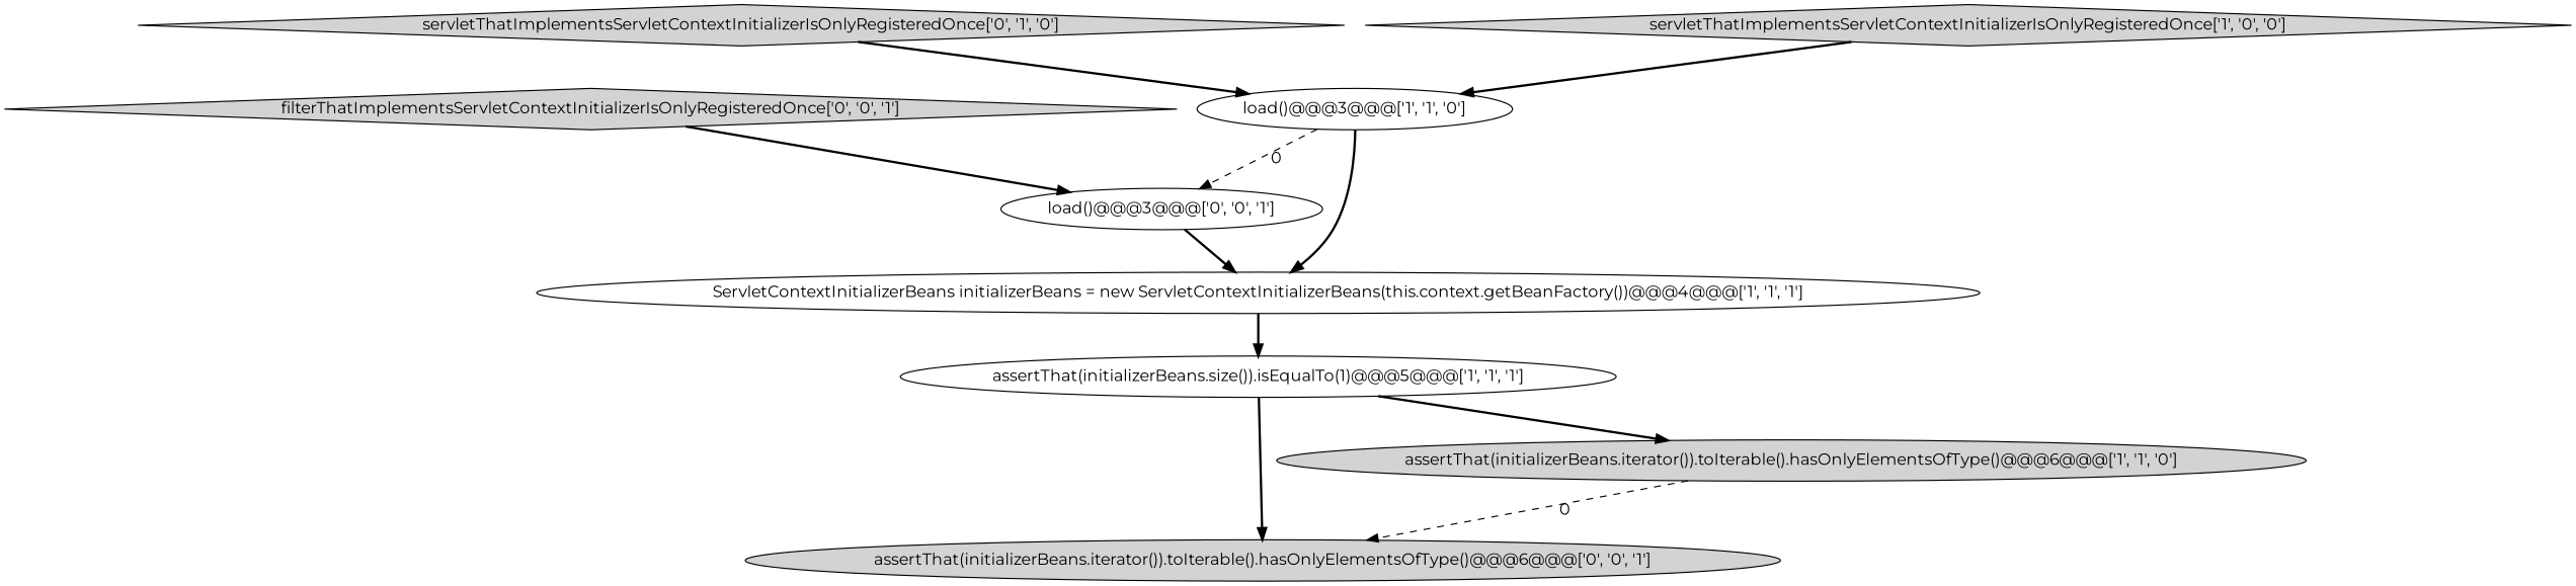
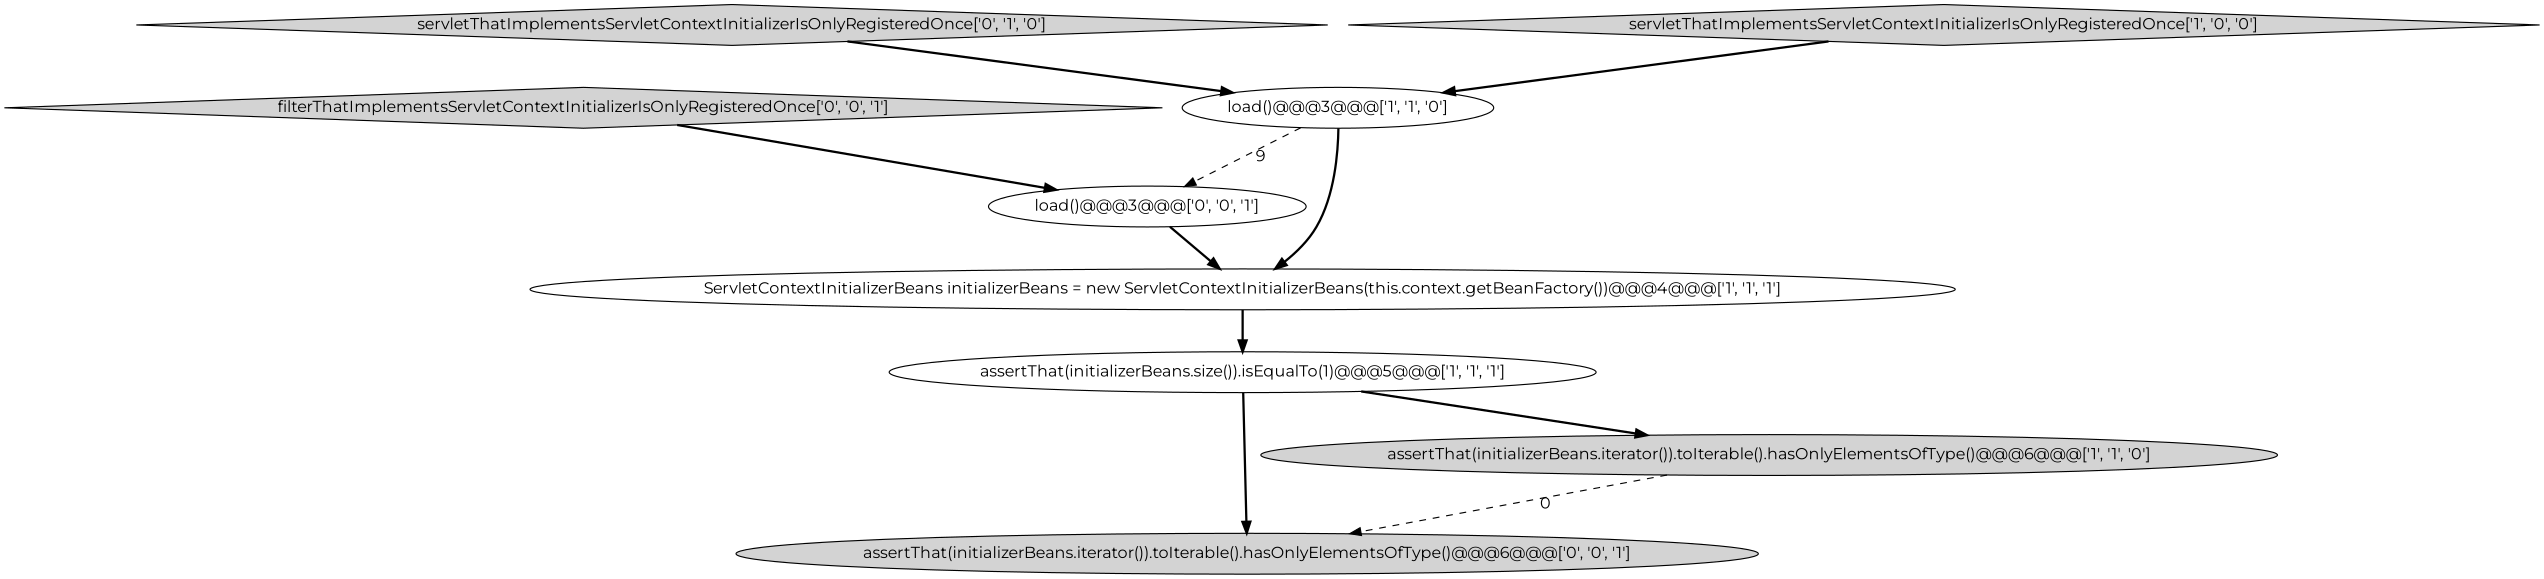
  digraph {
    fontname=Montserrat
    node [fillcolor=lightgray shape=ellipse style=filled fontname=Montserrat]
    edge [style=bold fontname=Montserrat]
    n1 [label="assertThat(initializerBeans.iterator()).toIterable().hasOnlyElementsOfType()@@@6@@@['0', '0', '1']"]
    n2 [label="servletThatImplementsServletContextInitializerIsOnlyRegisteredOnce['0', '1', '0']" shape=diamond]
    n3 [fillcolor=white label="load()@@@3@@@['1', '1', '0']"]
    n4 [label="servletThatImplementsServletContextInitializerIsOnlyRegisteredOnce['1', '0', '0']" shape=diamond]
    n5 [fillcolor=white label="load()@@@3@@@['0', '0', '1']"]
    n6 [fillcolor=white label="ServletContextInitializerBeans initializerBeans = new ServletContextInitializerBeans(this.context.getBeanFactory())@@@4@@@['1', '1', '1']"]
    n7 [label="filterThatImplementsServletContextInitializerIsOnlyRegisteredOnce['0', '0', '1']" shape=diamond]
    n8 [fillcolor=white label="assertThat(initializerBeans.size()).isEqualTo(1)@@@5@@@['1', '1', '1']"]
    n9 [label="assertThat(initializerBeans.iterator()).toIterable().hasOnlyElementsOfType()@@@6@@@['1', '1', '0']"]
    n2 -> n3
-   n3 -> n5 [label=0 style=dashed]
+   n3 -> n5 [label=9 style=dashed]
    n3 -> n6
    n4 -> n3
    n5 -> n6
    n6 -> n8
    n7 -> n5
    n8 -> n1
    n8 -> n9
    n9 -> n1 [label=0 style=dashed]
  }
